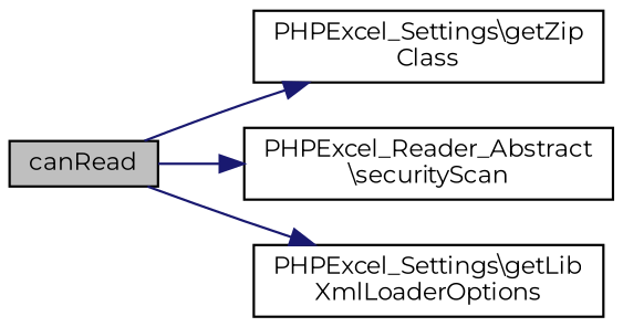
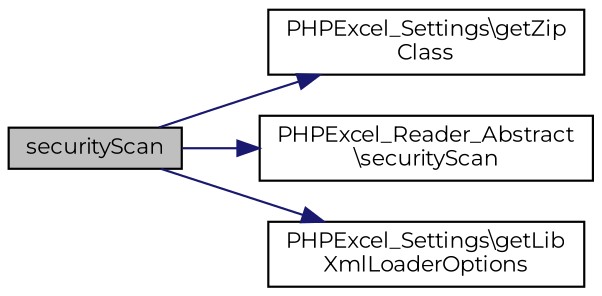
  digraph {
    rankdir=LR
    fontname=Montserrat
    node [color=black fillcolor=white fontname=Montserrat fontsize=10 shape=record style=filled]
    edge [color=midnightblue fontname=Montserrat fontsize=10 labelfontname=Helvetica labelfontsize=10 style=solid]
-   n1 [fillcolor=grey75 fontcolor=black height=0.2 label=canRead width=0.4]
+   n1 [fillcolor=grey75 fontcolor=black height=0.2 label=securityScan width=0.4]
    n2 [height=0.2 label="PHPExcel_Settings\\getZip\lClass" width=0.4]
    n3 [height=0.2 label="PHPExcel_Reader_Abstract\l\\securityScan" width=0.4]
    n4 [height=0.2 label="PHPExcel_Settings\\getLib\lXmlLoaderOptions" width=0.4]
    n1 -> n2
    n1 -> n3
    n1 -> n4
  }
